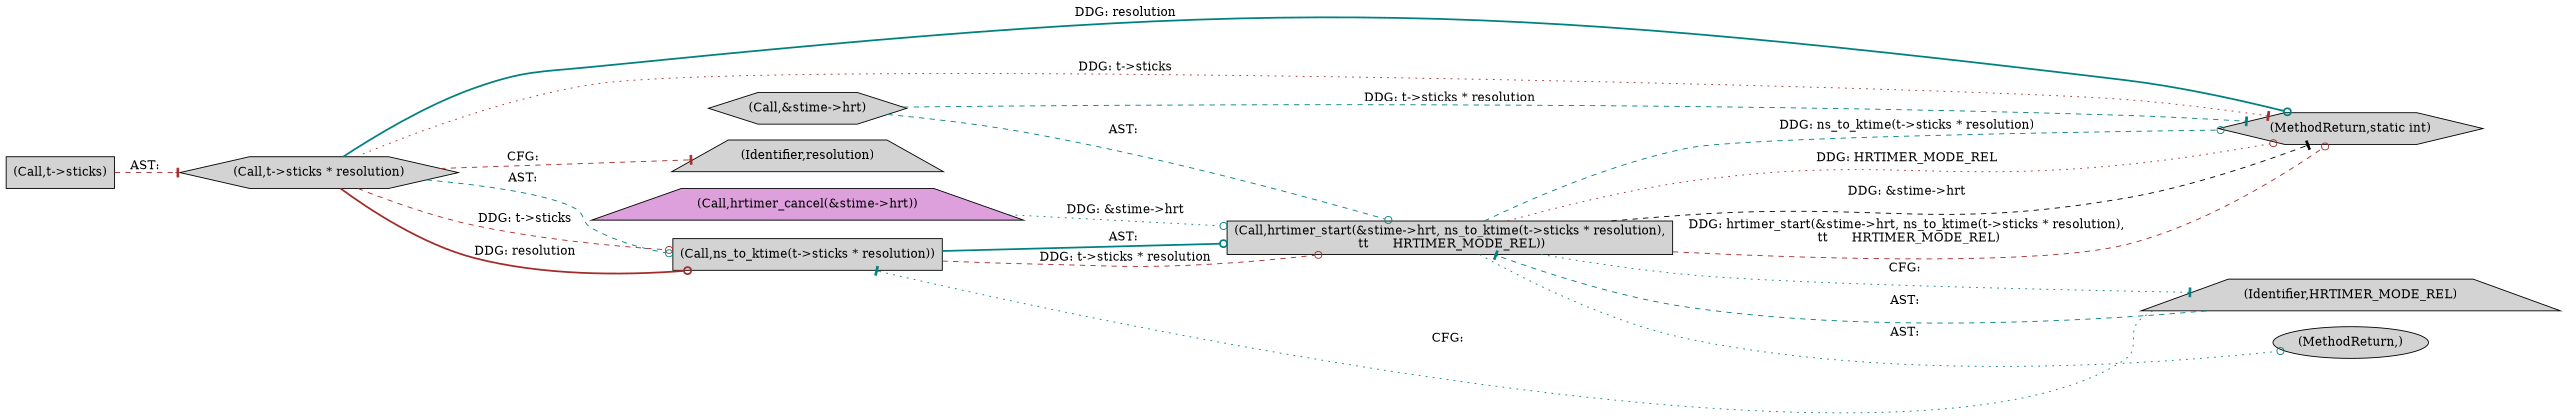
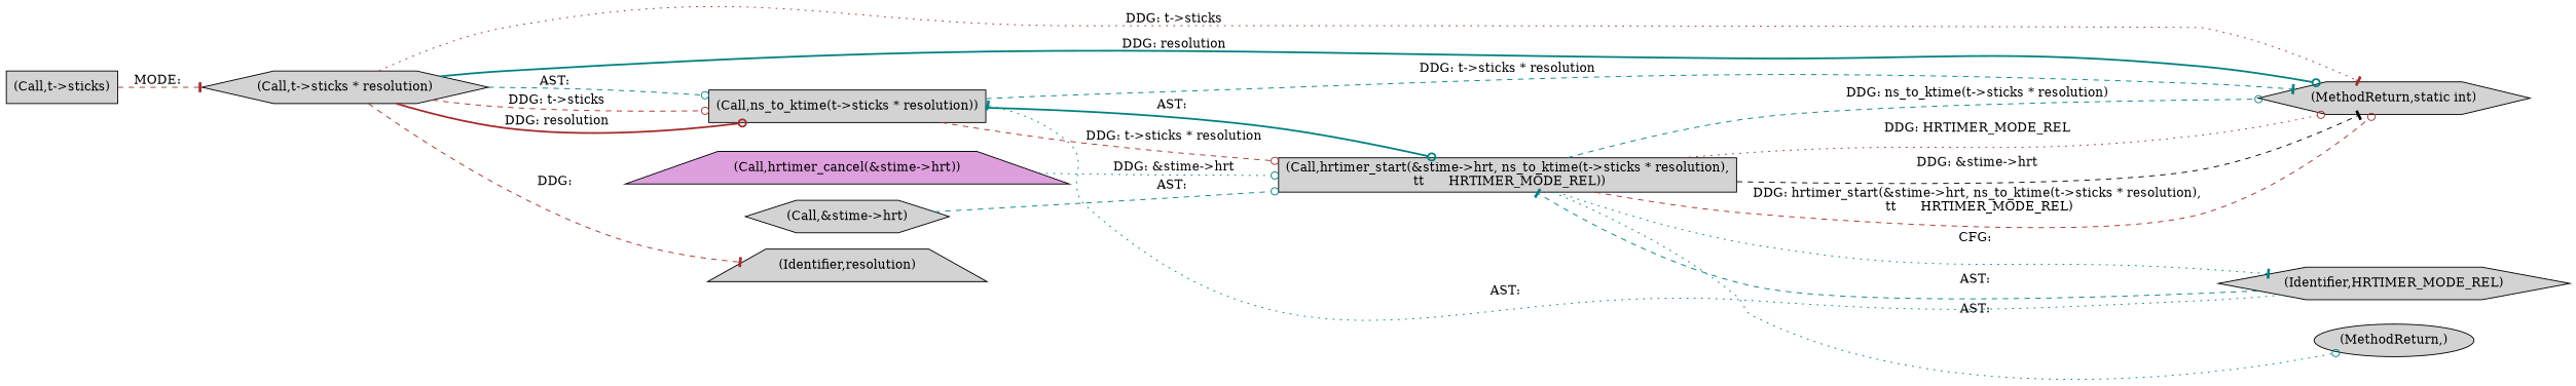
  digraph {
    rankdir=LR
    node [fillcolor=lightgrey shape=hexagon style=filled]
    edge [arrowhead=odot color=teal style=dashed]
    n1 [label="(Call,t->sticks * resolution)"]
    n2 [label="(Call,ns_to_ktime(t->sticks * resolution))" shape=box]
    n3 [label="(Identifier,resolution)" shape=trapezium]
    n4 [label="(MethodReturn,static int)"]
    n5 [label="(Call,hrtimer_start(&stime->hrt, ns_to_ktime(t->sticks * resolution),\n \t\t      HRTIMER_MODE_REL))" shape=box]
-   n6 [label="(Identifier,HRTIMER_MODE_REL)" shape=trapezium]
+   n6 [label="(Identifier,HRTIMER_MODE_REL)"]
    n7 [label="(MethodReturn,)" shape=ellipse]
    n8 [fillcolor=plum label="(Call,hrtimer_cancel(&stime->hrt))" shape=trapezium]
    n9 [label="(Call,t->sticks)" shape=box]
    n10 [label="(Call,&stime->hrt)"]
    n1 -> n2 [label="AST: "]
    n1 -> n2 [color=brown label="DDG: t->sticks"]
    n1 -> n2 [color=brown label="DDG: resolution" style=bold]
-   n1 -> n3 [arrowhead=tee color=brown label="CFG: "]
+   n1 -> n3 [arrowhead=tee color=brown label="DDG: "]
    n1 -> n4 [arrowhead=tee color=brown label="DDG: t->sticks" style=dotted]
    n1 -> n4 [label="DDG: resolution" style=bold]
-   n10 -> n4 [arrowhead=tee label="DDG: t->sticks * resolution"]
+   n2 -> n4 [arrowhead=tee label="DDG: t->sticks * resolution"]
    n2 -> n5 [label="AST: " style=bold]
    n2 -> n5 [color=brown label="DDG: t->sticks * resolution"]
    n5 -> n4 [label="DDG: ns_to_ktime(t->sticks * resolution)"]
    n5 -> n4 [color=brown label="DDG: HRTIMER_MODE_REL" style=dotted]
    n5 -> n4 [arrowhead=tee color=black label="DDG: &stime->hrt"]
    n5 -> n4 [color=brown label="DDG: hrtimer_start(&stime->hrt, ns_to_ktime(t->sticks * resolution),\n \t\t      HRTIMER_MODE_REL)"]
    n5 -> n6 [arrowhead=tee label="CFG: " style=dotted]
    n5 -> n7 [label="AST: " style=dotted]
-   n6 -> n2 [arrowhead=tee label="CFG: " style=dotted]
+   n6 -> n2 [arrowhead=tee label="AST: " style=dotted]
    n6 -> n5 [arrowhead=tee label="AST: "]
    n8 -> n5 [label="DDG: &stime->hrt" style=dotted]
-   n9 -> n1 [arrowhead=tee color=brown label="AST: "]
+   n9 -> n1 [arrowhead=tee color=brown label="MODE: "]
    n10 -> n5 [label="AST: "]
  }
